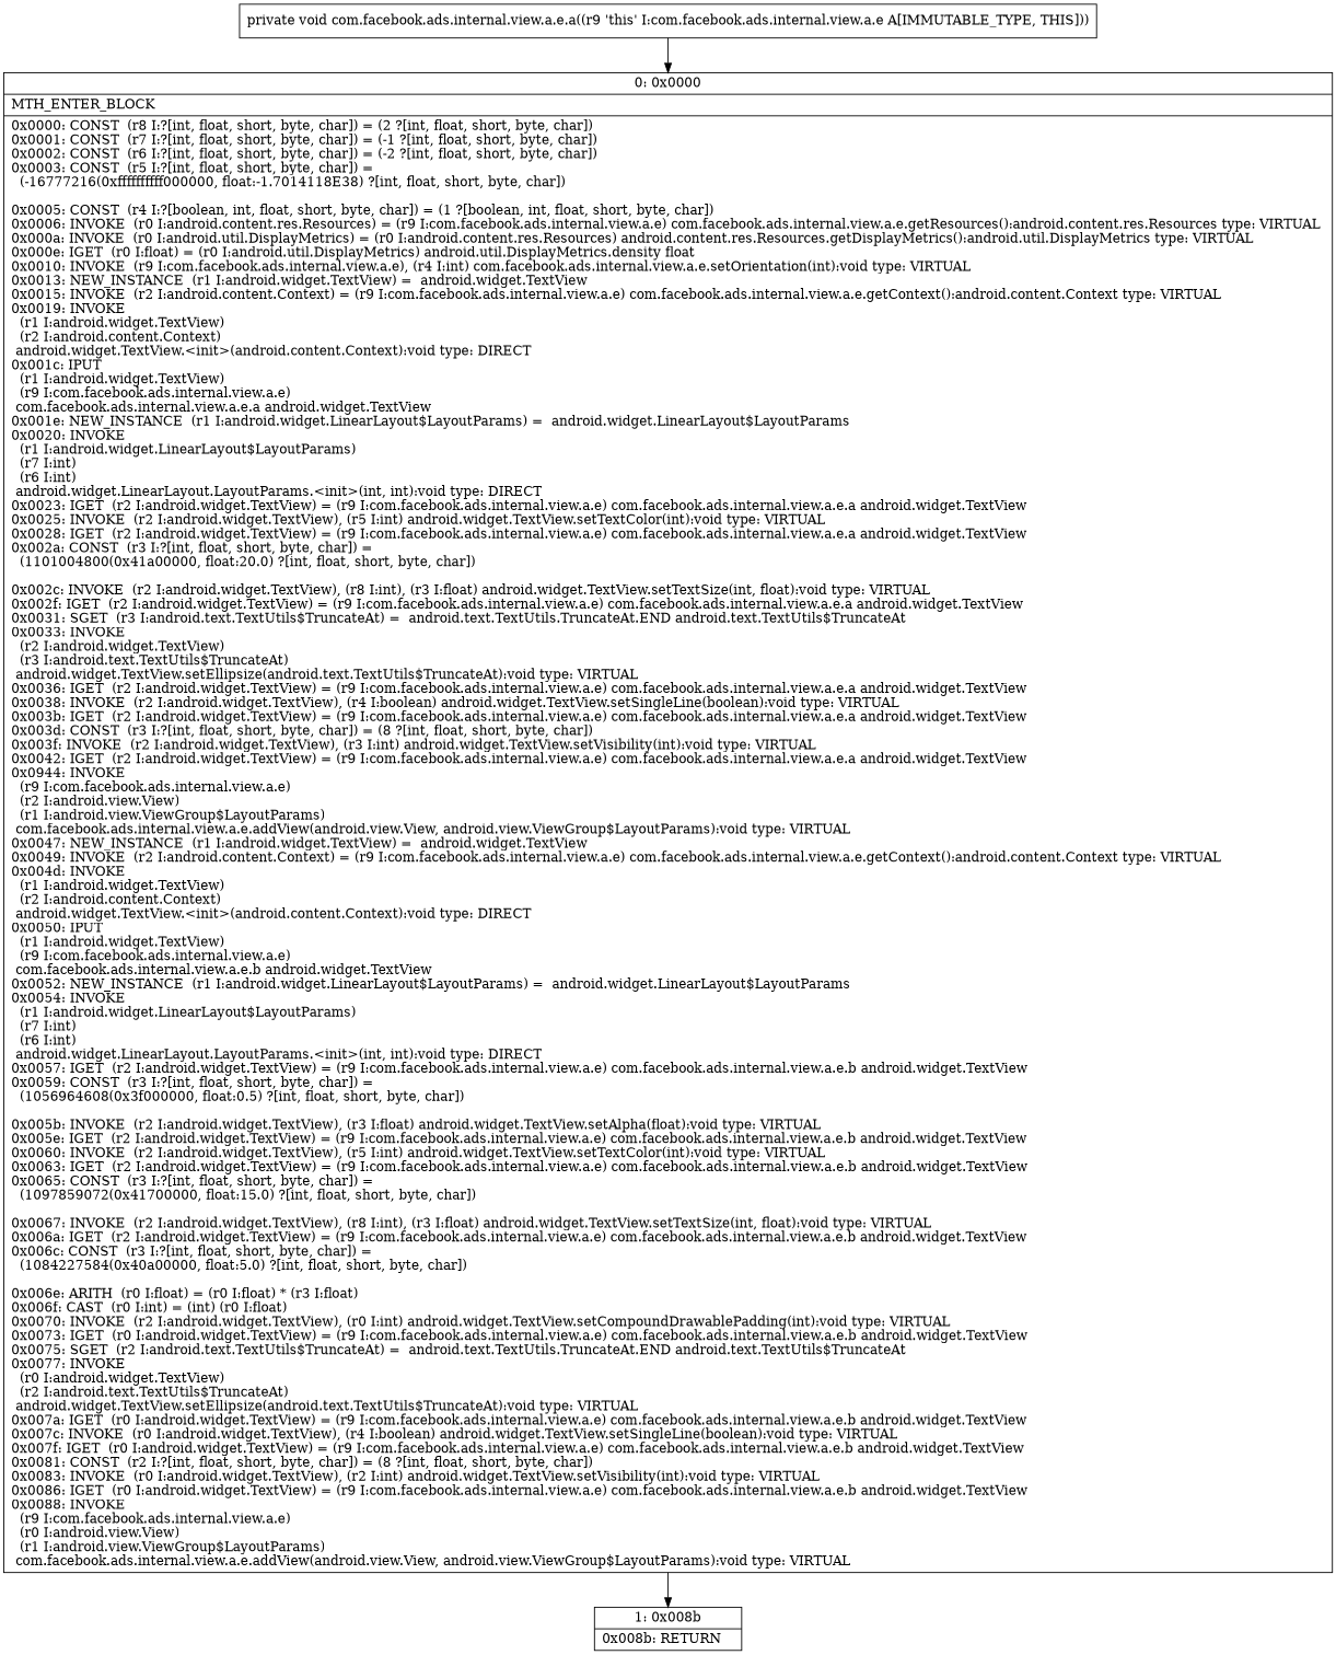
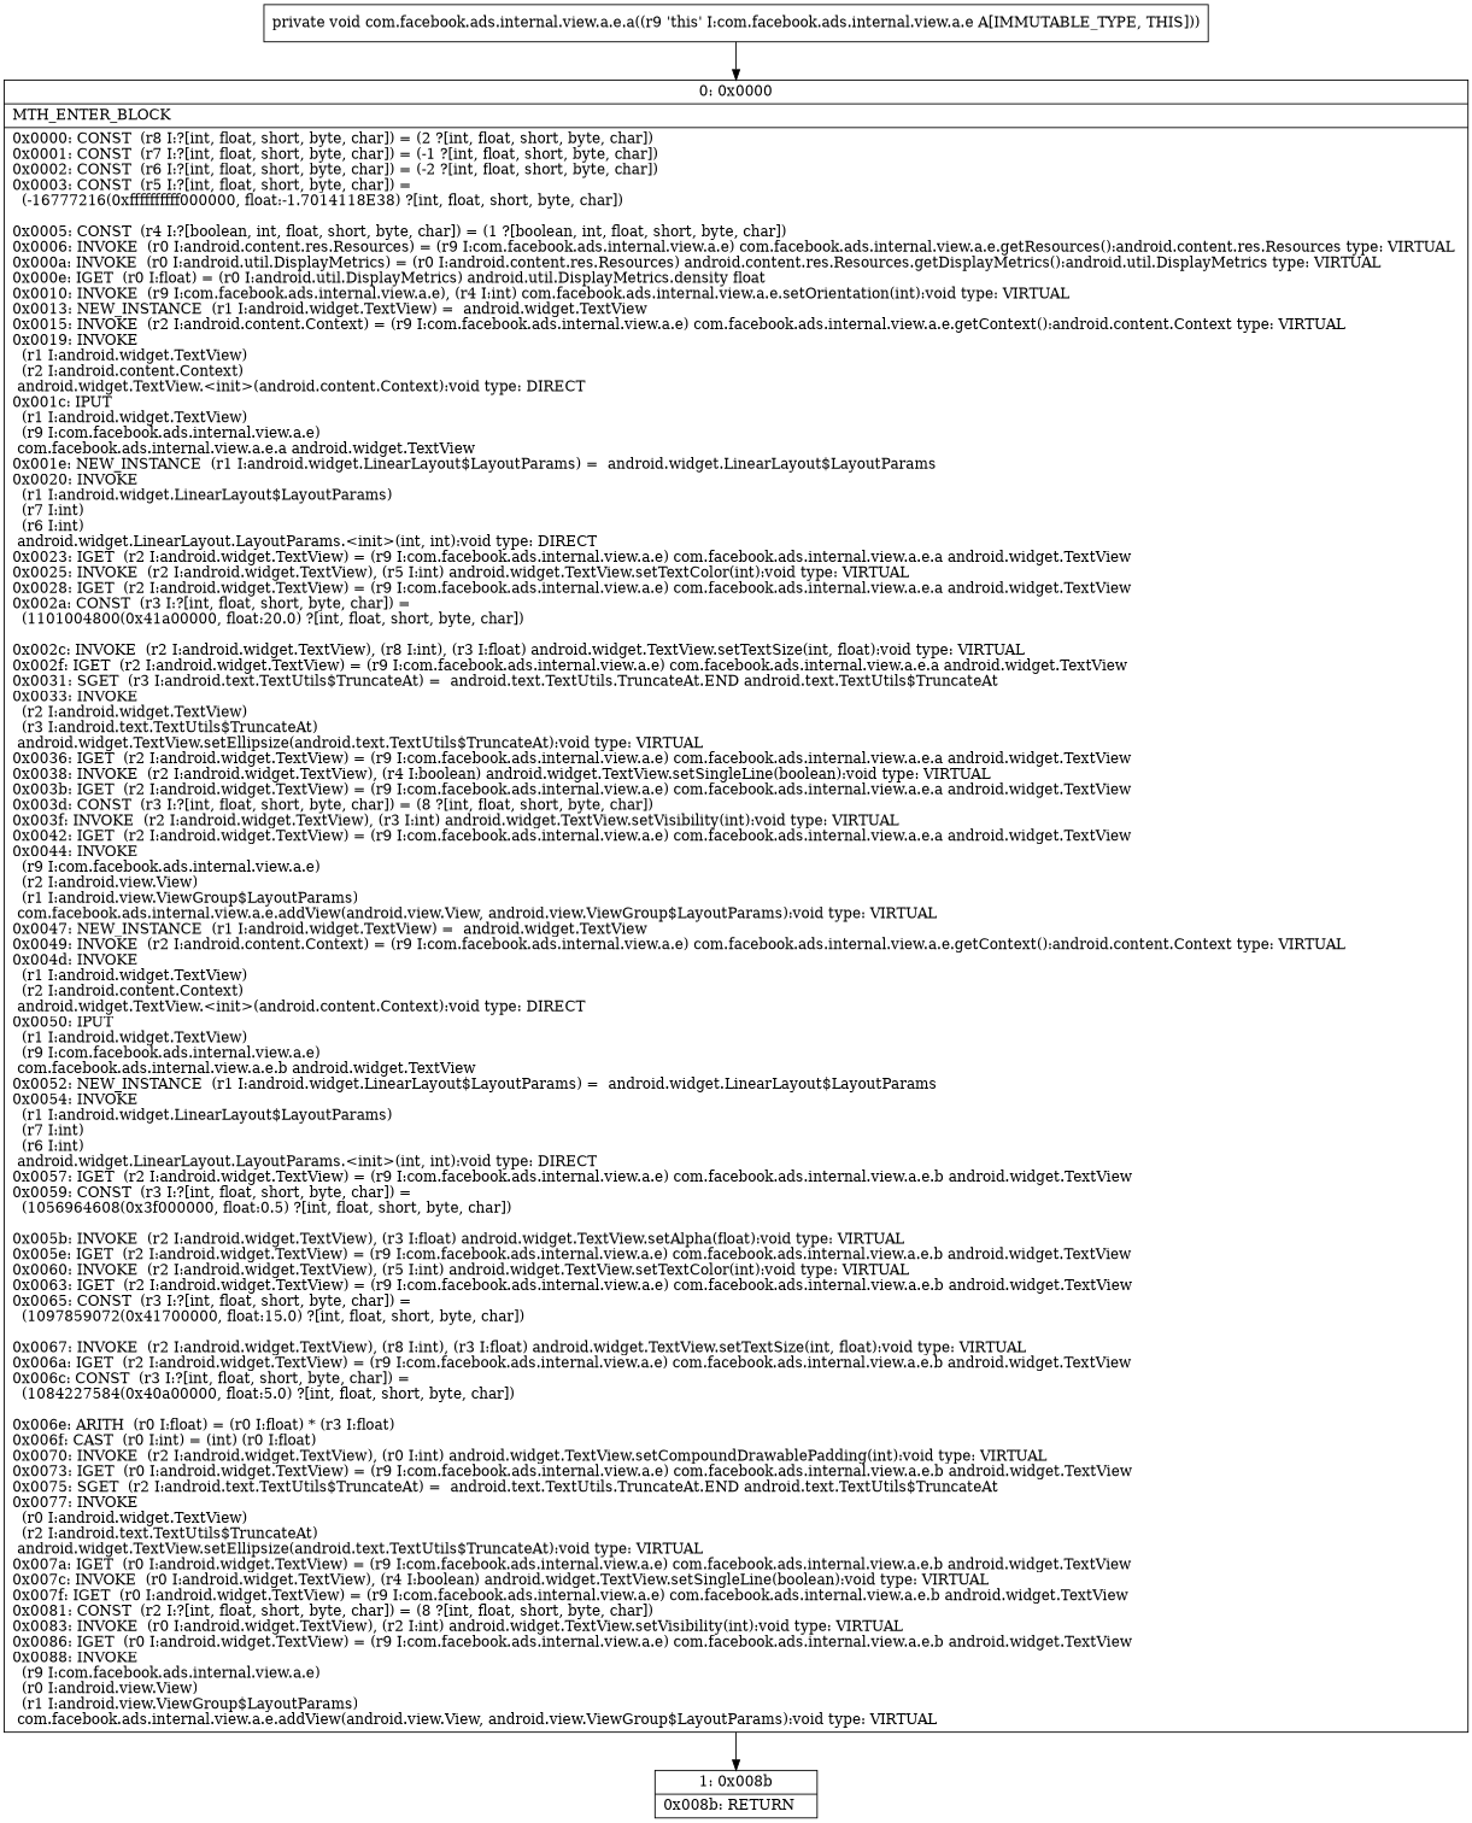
  digraph {
    node [shape=record]
-   n1 [label="{0\:\ 0x0000|MTH_ENTER_BLOCK\l|0x0000: CONST  (r8 I:?[int, float, short, byte, char]) = (2 ?[int, float, short, byte, char]) \l0x0001: CONST  (r7 I:?[int, float, short, byte, char]) = (\-1 ?[int, float, short, byte, char]) \l0x0002: CONST  (r6 I:?[int, float, short, byte, char]) = (\-2 ?[int, float, short, byte, char]) \l0x0003: CONST  (r5 I:?[int, float, short, byte, char]) = \l  (\-16777216(0xffffffffff000000, float:\-1.7014118E38) ?[int, float, short, byte, char])\l \l0x0005: CONST  (r4 I:?[boolean, int, float, short, byte, char]) = (1 ?[boolean, int, float, short, byte, char]) \l0x0006: INVOKE  (r0 I:android.content.res.Resources) = (r9 I:com.facebook.ads.internal.view.a.e) com.facebook.ads.internal.view.a.e.getResources():android.content.res.Resources type: VIRTUAL \l0x000a: INVOKE  (r0 I:android.util.DisplayMetrics) = (r0 I:android.content.res.Resources) android.content.res.Resources.getDisplayMetrics():android.util.DisplayMetrics type: VIRTUAL \l0x000e: IGET  (r0 I:float) = (r0 I:android.util.DisplayMetrics) android.util.DisplayMetrics.density float \l0x0010: INVOKE  (r9 I:com.facebook.ads.internal.view.a.e), (r4 I:int) com.facebook.ads.internal.view.a.e.setOrientation(int):void type: VIRTUAL \l0x0013: NEW_INSTANCE  (r1 I:android.widget.TextView) =  android.widget.TextView \l0x0015: INVOKE  (r2 I:android.content.Context) = (r9 I:com.facebook.ads.internal.view.a.e) com.facebook.ads.internal.view.a.e.getContext():android.content.Context type: VIRTUAL \l0x0019: INVOKE  \l  (r1 I:android.widget.TextView)\l  (r2 I:android.content.Context)\l android.widget.TextView.\<init\>(android.content.Context):void type: DIRECT \l0x001c: IPUT  \l  (r1 I:android.widget.TextView)\l  (r9 I:com.facebook.ads.internal.view.a.e)\l com.facebook.ads.internal.view.a.e.a android.widget.TextView \l0x001e: NEW_INSTANCE  (r1 I:android.widget.LinearLayout$LayoutParams) =  android.widget.LinearLayout$LayoutParams \l0x0020: INVOKE  \l  (r1 I:android.widget.LinearLayout$LayoutParams)\l  (r7 I:int)\l  (r6 I:int)\l android.widget.LinearLayout.LayoutParams.\<init\>(int, int):void type: DIRECT \l0x0023: IGET  (r2 I:android.widget.TextView) = (r9 I:com.facebook.ads.internal.view.a.e) com.facebook.ads.internal.view.a.e.a android.widget.TextView \l0x0025: INVOKE  (r2 I:android.widget.TextView), (r5 I:int) android.widget.TextView.setTextColor(int):void type: VIRTUAL \l0x0028: IGET  (r2 I:android.widget.TextView) = (r9 I:com.facebook.ads.internal.view.a.e) com.facebook.ads.internal.view.a.e.a android.widget.TextView \l0x002a: CONST  (r3 I:?[int, float, short, byte, char]) = \l  (1101004800(0x41a00000, float:20.0) ?[int, float, short, byte, char])\l \l0x002c: INVOKE  (r2 I:android.widget.TextView), (r8 I:int), (r3 I:float) android.widget.TextView.setTextSize(int, float):void type: VIRTUAL \l0x002f: IGET  (r2 I:android.widget.TextView) = (r9 I:com.facebook.ads.internal.view.a.e) com.facebook.ads.internal.view.a.e.a android.widget.TextView \l0x0031: SGET  (r3 I:android.text.TextUtils$TruncateAt) =  android.text.TextUtils.TruncateAt.END android.text.TextUtils$TruncateAt \l0x0033: INVOKE  \l  (r2 I:android.widget.TextView)\l  (r3 I:android.text.TextUtils$TruncateAt)\l android.widget.TextView.setEllipsize(android.text.TextUtils$TruncateAt):void type: VIRTUAL \l0x0036: IGET  (r2 I:android.widget.TextView) = (r9 I:com.facebook.ads.internal.view.a.e) com.facebook.ads.internal.view.a.e.a android.widget.TextView \l0x0038: INVOKE  (r2 I:android.widget.TextView), (r4 I:boolean) android.widget.TextView.setSingleLine(boolean):void type: VIRTUAL \l0x003b: IGET  (r2 I:android.widget.TextView) = (r9 I:com.facebook.ads.internal.view.a.e) com.facebook.ads.internal.view.a.e.a android.widget.TextView \l0x003d: CONST  (r3 I:?[int, float, short, byte, char]) = (8 ?[int, float, short, byte, char]) \l0x003f: INVOKE  (r2 I:android.widget.TextView), (r3 I:int) android.widget.TextView.setVisibility(int):void type: VIRTUAL \l0x0042: IGET  (r2 I:android.widget.TextView) = (r9 I:com.facebook.ads.internal.view.a.e) com.facebook.ads.internal.view.a.e.a android.widget.TextView \l0x0944: INVOKE  \l  (r9 I:com.facebook.ads.internal.view.a.e)\l  (r2 I:android.view.View)\l  (r1 I:android.view.ViewGroup$LayoutParams)\l com.facebook.ads.internal.view.a.e.addView(android.view.View, android.view.ViewGroup$LayoutParams):void type: VIRTUAL \l0x0047: NEW_INSTANCE  (r1 I:android.widget.TextView) =  android.widget.TextView \l0x0049: INVOKE  (r2 I:android.content.Context) = (r9 I:com.facebook.ads.internal.view.a.e) com.facebook.ads.internal.view.a.e.getContext():android.content.Context type: VIRTUAL \l0x004d: INVOKE  \l  (r1 I:android.widget.TextView)\l  (r2 I:android.content.Context)\l android.widget.TextView.\<init\>(android.content.Context):void type: DIRECT \l0x0050: IPUT  \l  (r1 I:android.widget.TextView)\l  (r9 I:com.facebook.ads.internal.view.a.e)\l com.facebook.ads.internal.view.a.e.b android.widget.TextView \l0x0052: NEW_INSTANCE  (r1 I:android.widget.LinearLayout$LayoutParams) =  android.widget.LinearLayout$LayoutParams \l0x0054: INVOKE  \l  (r1 I:android.widget.LinearLayout$LayoutParams)\l  (r7 I:int)\l  (r6 I:int)\l android.widget.LinearLayout.LayoutParams.\<init\>(int, int):void type: DIRECT \l0x0057: IGET  (r2 I:android.widget.TextView) = (r9 I:com.facebook.ads.internal.view.a.e) com.facebook.ads.internal.view.a.e.b android.widget.TextView \l0x0059: CONST  (r3 I:?[int, float, short, byte, char]) = \l  (1056964608(0x3f000000, float:0.5) ?[int, float, short, byte, char])\l \l0x005b: INVOKE  (r2 I:android.widget.TextView), (r3 I:float) android.widget.TextView.setAlpha(float):void type: VIRTUAL \l0x005e: IGET  (r2 I:android.widget.TextView) = (r9 I:com.facebook.ads.internal.view.a.e) com.facebook.ads.internal.view.a.e.b android.widget.TextView \l0x0060: INVOKE  (r2 I:android.widget.TextView), (r5 I:int) android.widget.TextView.setTextColor(int):void type: VIRTUAL \l0x0063: IGET  (r2 I:android.widget.TextView) = (r9 I:com.facebook.ads.internal.view.a.e) com.facebook.ads.internal.view.a.e.b android.widget.TextView \l0x0065: CONST  (r3 I:?[int, float, short, byte, char]) = \l  (1097859072(0x41700000, float:15.0) ?[int, float, short, byte, char])\l \l0x0067: INVOKE  (r2 I:android.widget.TextView), (r8 I:int), (r3 I:float) android.widget.TextView.setTextSize(int, float):void type: VIRTUAL \l0x006a: IGET  (r2 I:android.widget.TextView) = (r9 I:com.facebook.ads.internal.view.a.e) com.facebook.ads.internal.view.a.e.b android.widget.TextView \l0x006c: CONST  (r3 I:?[int, float, short, byte, char]) = \l  (1084227584(0x40a00000, float:5.0) ?[int, float, short, byte, char])\l \l0x006e: ARITH  (r0 I:float) = (r0 I:float) * (r3 I:float) \l0x006f: CAST  (r0 I:int) = (int) (r0 I:float) \l0x0070: INVOKE  (r2 I:android.widget.TextView), (r0 I:int) android.widget.TextView.setCompoundDrawablePadding(int):void type: VIRTUAL \l0x0073: IGET  (r0 I:android.widget.TextView) = (r9 I:com.facebook.ads.internal.view.a.e) com.facebook.ads.internal.view.a.e.b android.widget.TextView \l0x0075: SGET  (r2 I:android.text.TextUtils$TruncateAt) =  android.text.TextUtils.TruncateAt.END android.text.TextUtils$TruncateAt \l0x0077: INVOKE  \l  (r0 I:android.widget.TextView)\l  (r2 I:android.text.TextUtils$TruncateAt)\l android.widget.TextView.setEllipsize(android.text.TextUtils$TruncateAt):void type: VIRTUAL \l0x007a: IGET  (r0 I:android.widget.TextView) = (r9 I:com.facebook.ads.internal.view.a.e) com.facebook.ads.internal.view.a.e.b android.widget.TextView \l0x007c: INVOKE  (r0 I:android.widget.TextView), (r4 I:boolean) android.widget.TextView.setSingleLine(boolean):void type: VIRTUAL \l0x007f: IGET  (r0 I:android.widget.TextView) = (r9 I:com.facebook.ads.internal.view.a.e) com.facebook.ads.internal.view.a.e.b android.widget.TextView \l0x0081: CONST  (r2 I:?[int, float, short, byte, char]) = (8 ?[int, float, short, byte, char]) \l0x0083: INVOKE  (r0 I:android.widget.TextView), (r2 I:int) android.widget.TextView.setVisibility(int):void type: VIRTUAL \l0x0086: IGET  (r0 I:android.widget.TextView) = (r9 I:com.facebook.ads.internal.view.a.e) com.facebook.ads.internal.view.a.e.b android.widget.TextView \l0x0088: INVOKE  \l  (r9 I:com.facebook.ads.internal.view.a.e)\l  (r0 I:android.view.View)\l  (r1 I:android.view.ViewGroup$LayoutParams)\l com.facebook.ads.internal.view.a.e.addView(android.view.View, android.view.ViewGroup$LayoutParams):void type: VIRTUAL \l}"]
+   n1 [label="{0\:\ 0x0000|MTH_ENTER_BLOCK\l|0x0000: CONST  (r8 I:?[int, float, short, byte, char]) = (2 ?[int, float, short, byte, char]) \l0x0001: CONST  (r7 I:?[int, float, short, byte, char]) = (\-1 ?[int, float, short, byte, char]) \l0x0002: CONST  (r6 I:?[int, float, short, byte, char]) = (\-2 ?[int, float, short, byte, char]) \l0x0003: CONST  (r5 I:?[int, float, short, byte, char]) = \l  (\-16777216(0xffffffffff000000, float:\-1.7014118E38) ?[int, float, short, byte, char])\l \l0x0005: CONST  (r4 I:?[boolean, int, float, short, byte, char]) = (1 ?[boolean, int, float, short, byte, char]) \l0x0006: INVOKE  (r0 I:android.content.res.Resources) = (r9 I:com.facebook.ads.internal.view.a.e) com.facebook.ads.internal.view.a.e.getResources():android.content.res.Resources type: VIRTUAL \l0x000a: INVOKE  (r0 I:android.util.DisplayMetrics) = (r0 I:android.content.res.Resources) android.content.res.Resources.getDisplayMetrics():android.util.DisplayMetrics type: VIRTUAL \l0x000e: IGET  (r0 I:float) = (r0 I:android.util.DisplayMetrics) android.util.DisplayMetrics.density float \l0x0010: INVOKE  (r9 I:com.facebook.ads.internal.view.a.e), (r4 I:int) com.facebook.ads.internal.view.a.e.setOrientation(int):void type: VIRTUAL \l0x0013: NEW_INSTANCE  (r1 I:android.widget.TextView) =  android.widget.TextView \l0x0015: INVOKE  (r2 I:android.content.Context) = (r9 I:com.facebook.ads.internal.view.a.e) com.facebook.ads.internal.view.a.e.getContext():android.content.Context type: VIRTUAL \l0x0019: INVOKE  \l  (r1 I:android.widget.TextView)\l  (r2 I:android.content.Context)\l android.widget.TextView.\<init\>(android.content.Context):void type: DIRECT \l0x001c: IPUT  \l  (r1 I:android.widget.TextView)\l  (r9 I:com.facebook.ads.internal.view.a.e)\l com.facebook.ads.internal.view.a.e.a android.widget.TextView \l0x001e: NEW_INSTANCE  (r1 I:android.widget.LinearLayout$LayoutParams) =  android.widget.LinearLayout$LayoutParams \l0x0020: INVOKE  \l  (r1 I:android.widget.LinearLayout$LayoutParams)\l  (r7 I:int)\l  (r6 I:int)\l android.widget.LinearLayout.LayoutParams.\<init\>(int, int):void type: DIRECT \l0x0023: IGET  (r2 I:android.widget.TextView) = (r9 I:com.facebook.ads.internal.view.a.e) com.facebook.ads.internal.view.a.e.a android.widget.TextView \l0x0025: INVOKE  (r2 I:android.widget.TextView), (r5 I:int) android.widget.TextView.setTextColor(int):void type: VIRTUAL \l0x0028: IGET  (r2 I:android.widget.TextView) = (r9 I:com.facebook.ads.internal.view.a.e) com.facebook.ads.internal.view.a.e.a android.widget.TextView \l0x002a: CONST  (r3 I:?[int, float, short, byte, char]) = \l  (1101004800(0x41a00000, float:20.0) ?[int, float, short, byte, char])\l \l0x002c: INVOKE  (r2 I:android.widget.TextView), (r8 I:int), (r3 I:float) android.widget.TextView.setTextSize(int, float):void type: VIRTUAL \l0x002f: IGET  (r2 I:android.widget.TextView) = (r9 I:com.facebook.ads.internal.view.a.e) com.facebook.ads.internal.view.a.e.a android.widget.TextView \l0x0031: SGET  (r3 I:android.text.TextUtils$TruncateAt) =  android.text.TextUtils.TruncateAt.END android.text.TextUtils$TruncateAt \l0x0033: INVOKE  \l  (r2 I:android.widget.TextView)\l  (r3 I:android.text.TextUtils$TruncateAt)\l android.widget.TextView.setEllipsize(android.text.TextUtils$TruncateAt):void type: VIRTUAL \l0x0036: IGET  (r2 I:android.widget.TextView) = (r9 I:com.facebook.ads.internal.view.a.e) com.facebook.ads.internal.view.a.e.a android.widget.TextView \l0x0038: INVOKE  (r2 I:android.widget.TextView), (r4 I:boolean) android.widget.TextView.setSingleLine(boolean):void type: VIRTUAL \l0x003b: IGET  (r2 I:android.widget.TextView) = (r9 I:com.facebook.ads.internal.view.a.e) com.facebook.ads.internal.view.a.e.a android.widget.TextView \l0x003d: CONST  (r3 I:?[int, float, short, byte, char]) = (8 ?[int, float, short, byte, char]) \l0x003f: INVOKE  (r2 I:android.widget.TextView), (r3 I:int) android.widget.TextView.setVisibility(int):void type: VIRTUAL \l0x0042: IGET  (r2 I:android.widget.TextView) = (r9 I:com.facebook.ads.internal.view.a.e) com.facebook.ads.internal.view.a.e.a android.widget.TextView \l0x0044: INVOKE  \l  (r9 I:com.facebook.ads.internal.view.a.e)\l  (r2 I:android.view.View)\l  (r1 I:android.view.ViewGroup$LayoutParams)\l com.facebook.ads.internal.view.a.e.addView(android.view.View, android.view.ViewGroup$LayoutParams):void type: VIRTUAL \l0x0047: NEW_INSTANCE  (r1 I:android.widget.TextView) =  android.widget.TextView \l0x0049: INVOKE  (r2 I:android.content.Context) = (r9 I:com.facebook.ads.internal.view.a.e) com.facebook.ads.internal.view.a.e.getContext():android.content.Context type: VIRTUAL \l0x004d: INVOKE  \l  (r1 I:android.widget.TextView)\l  (r2 I:android.content.Context)\l android.widget.TextView.\<init\>(android.content.Context):void type: DIRECT \l0x0050: IPUT  \l  (r1 I:android.widget.TextView)\l  (r9 I:com.facebook.ads.internal.view.a.e)\l com.facebook.ads.internal.view.a.e.b android.widget.TextView \l0x0052: NEW_INSTANCE  (r1 I:android.widget.LinearLayout$LayoutParams) =  android.widget.LinearLayout$LayoutParams \l0x0054: INVOKE  \l  (r1 I:android.widget.LinearLayout$LayoutParams)\l  (r7 I:int)\l  (r6 I:int)\l android.widget.LinearLayout.LayoutParams.\<init\>(int, int):void type: DIRECT \l0x0057: IGET  (r2 I:android.widget.TextView) = (r9 I:com.facebook.ads.internal.view.a.e) com.facebook.ads.internal.view.a.e.b android.widget.TextView \l0x0059: CONST  (r3 I:?[int, float, short, byte, char]) = \l  (1056964608(0x3f000000, float:0.5) ?[int, float, short, byte, char])\l \l0x005b: INVOKE  (r2 I:android.widget.TextView), (r3 I:float) android.widget.TextView.setAlpha(float):void type: VIRTUAL \l0x005e: IGET  (r2 I:android.widget.TextView) = (r9 I:com.facebook.ads.internal.view.a.e) com.facebook.ads.internal.view.a.e.b android.widget.TextView \l0x0060: INVOKE  (r2 I:android.widget.TextView), (r5 I:int) android.widget.TextView.setTextColor(int):void type: VIRTUAL \l0x0063: IGET  (r2 I:android.widget.TextView) = (r9 I:com.facebook.ads.internal.view.a.e) com.facebook.ads.internal.view.a.e.b android.widget.TextView \l0x0065: CONST  (r3 I:?[int, float, short, byte, char]) = \l  (1097859072(0x41700000, float:15.0) ?[int, float, short, byte, char])\l \l0x0067: INVOKE  (r2 I:android.widget.TextView), (r8 I:int), (r3 I:float) android.widget.TextView.setTextSize(int, float):void type: VIRTUAL \l0x006a: IGET  (r2 I:android.widget.TextView) = (r9 I:com.facebook.ads.internal.view.a.e) com.facebook.ads.internal.view.a.e.b android.widget.TextView \l0x006c: CONST  (r3 I:?[int, float, short, byte, char]) = \l  (1084227584(0x40a00000, float:5.0) ?[int, float, short, byte, char])\l \l0x006e: ARITH  (r0 I:float) = (r0 I:float) * (r3 I:float) \l0x006f: CAST  (r0 I:int) = (int) (r0 I:float) \l0x0070: INVOKE  (r2 I:android.widget.TextView), (r0 I:int) android.widget.TextView.setCompoundDrawablePadding(int):void type: VIRTUAL \l0x0073: IGET  (r0 I:android.widget.TextView) = (r9 I:com.facebook.ads.internal.view.a.e) com.facebook.ads.internal.view.a.e.b android.widget.TextView \l0x0075: SGET  (r2 I:android.text.TextUtils$TruncateAt) =  android.text.TextUtils.TruncateAt.END android.text.TextUtils$TruncateAt \l0x0077: INVOKE  \l  (r0 I:android.widget.TextView)\l  (r2 I:android.text.TextUtils$TruncateAt)\l android.widget.TextView.setEllipsize(android.text.TextUtils$TruncateAt):void type: VIRTUAL \l0x007a: IGET  (r0 I:android.widget.TextView) = (r9 I:com.facebook.ads.internal.view.a.e) com.facebook.ads.internal.view.a.e.b android.widget.TextView \l0x007c: INVOKE  (r0 I:android.widget.TextView), (r4 I:boolean) android.widget.TextView.setSingleLine(boolean):void type: VIRTUAL \l0x007f: IGET  (r0 I:android.widget.TextView) = (r9 I:com.facebook.ads.internal.view.a.e) com.facebook.ads.internal.view.a.e.b android.widget.TextView \l0x0081: CONST  (r2 I:?[int, float, short, byte, char]) = (8 ?[int, float, short, byte, char]) \l0x0083: INVOKE  (r0 I:android.widget.TextView), (r2 I:int) android.widget.TextView.setVisibility(int):void type: VIRTUAL \l0x0086: IGET  (r0 I:android.widget.TextView) = (r9 I:com.facebook.ads.internal.view.a.e) com.facebook.ads.internal.view.a.e.b android.widget.TextView \l0x0088: INVOKE  \l  (r9 I:com.facebook.ads.internal.view.a.e)\l  (r0 I:android.view.View)\l  (r1 I:android.view.ViewGroup$LayoutParams)\l com.facebook.ads.internal.view.a.e.addView(android.view.View, android.view.ViewGroup$LayoutParams):void type: VIRTUAL \l}"]
    n2 [label="{1\:\ 0x008b|0x008b: RETURN   \l}"]
    n3 [label="{private void com.facebook.ads.internal.view.a.e.a((r9 'this' I:com.facebook.ads.internal.view.a.e A[IMMUTABLE_TYPE, THIS])) }"]
    n1 -> n2
    n3 -> n1
  }
